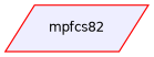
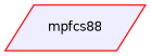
  digraph {
    compound=true
-   n1 [fillcolor="#eeeeff" fontname=Helvetica fontsize=10 label=mpfcs82 pencolor=black shape=parallelogram style=filled color=red]
+   n1 [fillcolor="#eeeeff" fontname=Helvetica fontsize=10 label=mpfcs88 pencolor=black shape=parallelogram style=filled color=red]
  }
